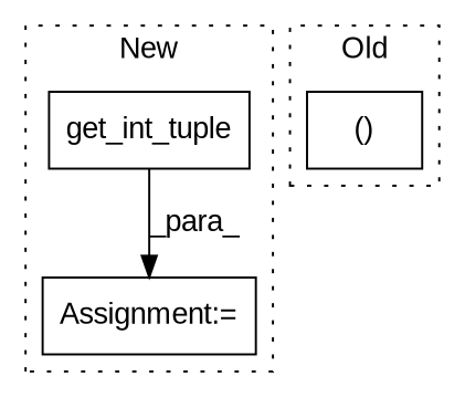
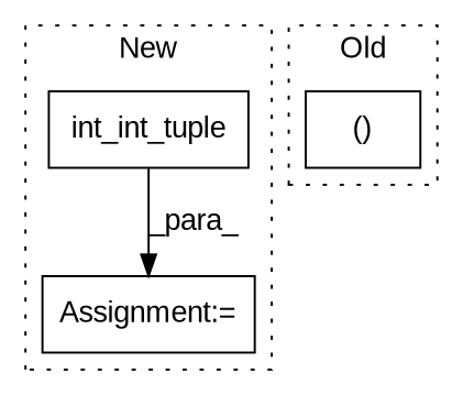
  digraph {
    fontname="Liberation Sans"
    node [shape=box fontname="Liberation Sans"]
-   n1 [a=32 l="14,1" label=get_int_tuple s="3069,3123"]
+   n1 [a=32 l="14,1" label=int_int_tuple s="3069,3123"]
    n2 [a=7 l=1 label="Assignment:=" s=3299]
    n3 [a=106 l=15 label="()" s=2686]
    subgraph cluster_1 {
      label=New
      style=dotted
      n1
      n2
    }
    subgraph cluster_2 {
      label=Old
      style=dotted
      n3
    }
    n1 -> n2 [label=_para_ fontname="Liberation Sans"]
  }
